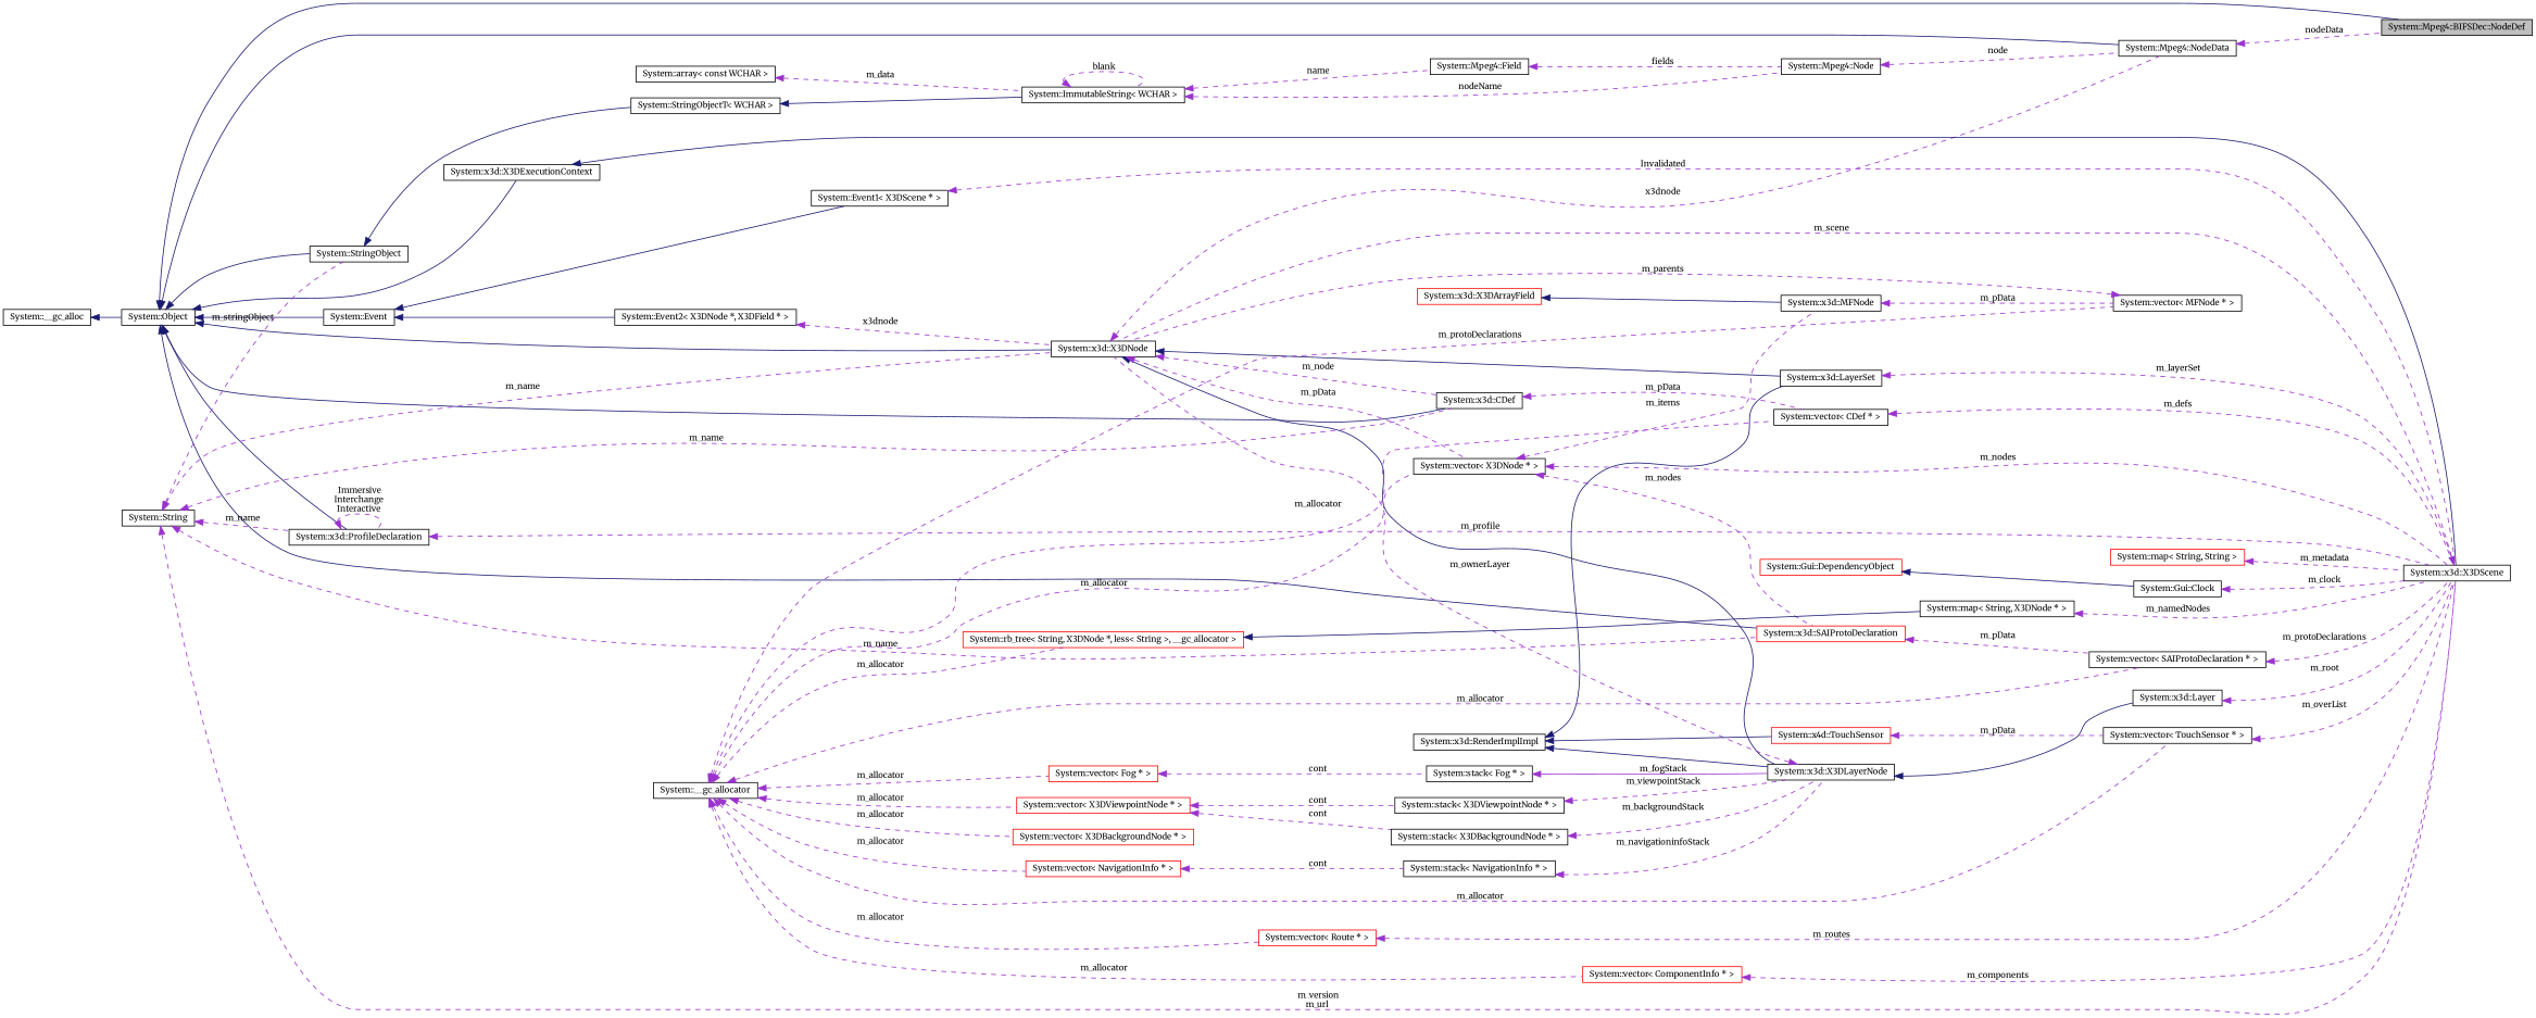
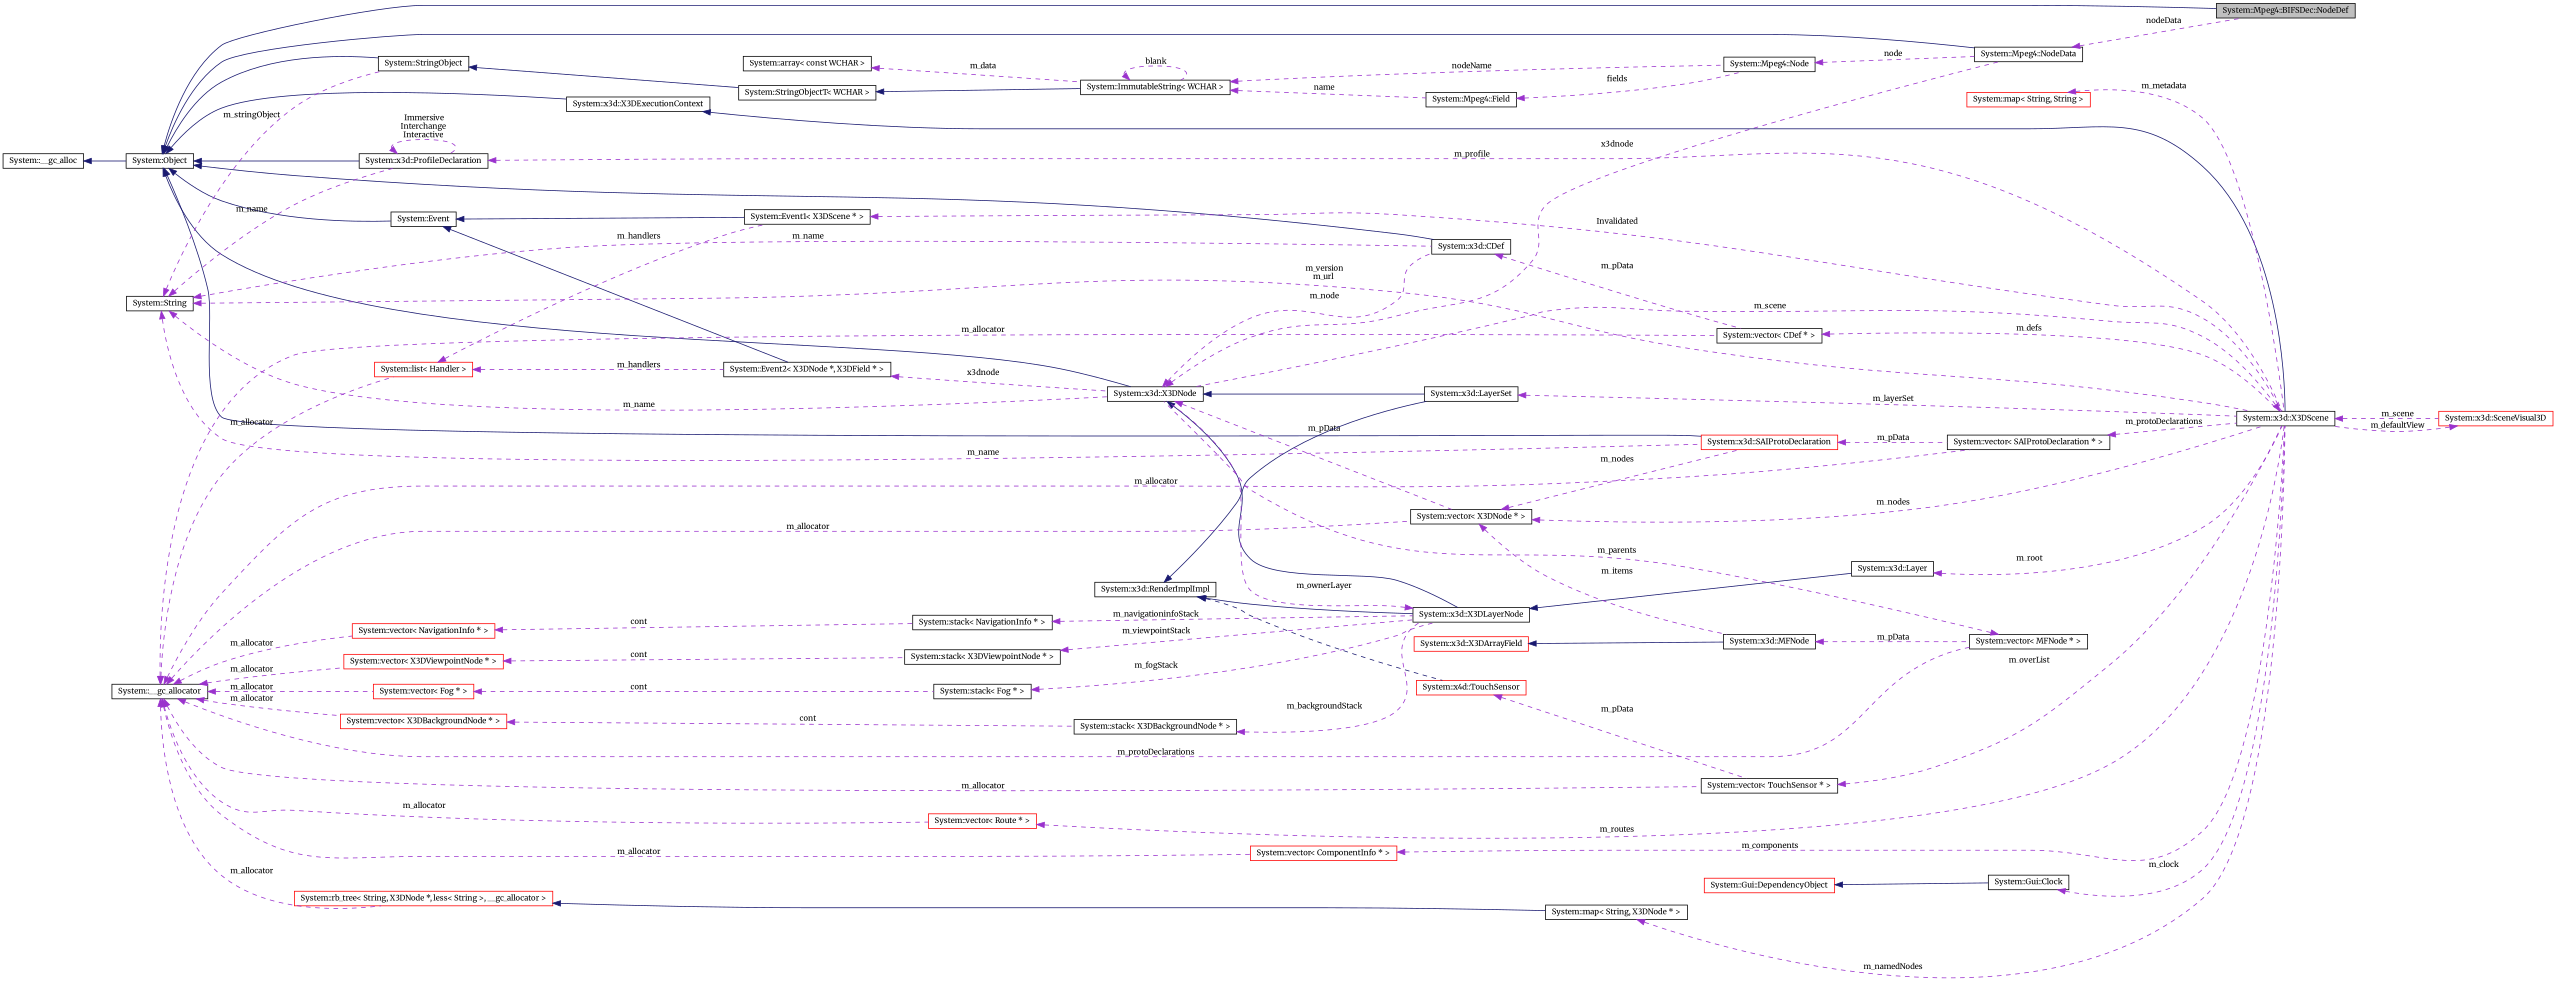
  digraph {
    fontname=Merriweather
    rankdir=LR
    node [color=black fillcolor=white fontname=Merriweather fontsize=10 shape=record style=filled]
    edge [color=darkorchid3 dir=back fontname=Merriweather fontsize=10 labelfontname=Helvetica labelfontsize=10 style=dashed]
    n1 [fillcolor=grey75 fontcolor=black height=0.2 label="System::Mpeg4::BIFSDec::NodeDef" width=0.4]
    n2 [height=0.2 label="System::Object" width=0.4]
    n3 [height=0.2 label="System::Mpeg4::NodeData" width=0.4]
    n4 [height=0.2 label="System::StringObject" width=0.4]
    n5 [height=0.2 label="System::x3d::X3DNode" width=0.4]
    n6 [height=0.2 label="System::x3d::X3DExecutionContext" width=0.4]
    n7 [height=0.2 label="System::x3d::CDef" width=0.4]
    n8 [color=red height=0.2 label="System::x3d::SAIProtoDeclaration" width=0.4]
    n9 [height=0.2 label="System::Event" width=0.4]
    n10 [height=0.2 label="System::x3d::ProfileDeclaration" width=0.4]
    n11 [height=0.2 label="System::StringObjectT\< WCHAR \>" width=0.4]
    n12 [height=0.2 label="System::x3d::X3DLayerNode" width=0.4]
    n13 [height=0.2 label="System::vector\< X3DNode * \>" width=0.4]
    n14 [height=0.2 label="System::x3d::LayerSet" width=0.4]
    n15 [height=0.2 label="System::x3d::X3DScene" width=0.4]
    n16 [height=0.2 label="System::vector\< CDef * \>" width=0.4]
    n17 [height=0.2 label="System::vector\< SAIProtoDeclaration * \>" width=0.4]
    n18 [height=0.2 label="System::Event1\< X3DScene * \>" width=0.4]
    n19 [height=0.2 label="System::Event2\< X3DNode *, X3DField * \>" width=0.4]
    n20 [height=0.2 label="System::__gc_alloc" width=0.4]
    n21 [height=0.2 label="System::Mpeg4::Node" width=0.4]
    n22 [height=0.2 label="System::Mpeg4::Field" width=0.4]
    n23 [height=0.2 label="System::ImmutableString\< WCHAR \>" width=0.4]
    n24 [height=0.2 label="System::String" width=0.4]
    n25 [height=0.2 label="System::array\< const WCHAR \>" width=0.4]
    n26 [height=0.2 label="System::x3d::Layer" width=0.4]
    n27 [height=0.2 label="System::x3d::MFNode" width=0.4]
    n28 [height=0.2 label="System::x3d::RenderImplImpl" width=0.4]
    n29 [color=red height=0.2 label="System::x4d::TouchSensor" width=0.4]
    n30 [height=0.2 label="System::vector\< TouchSensor * \>" width=0.4]
    n31 [height=0.2 label="System::stack\< NavigationInfo * \>" width=0.4]
    n32 [color=red height=0.2 label="System::vector\< NavigationInfo * \>" width=0.4]
    n33 [height=0.2 label="System::__gc_allocator" width=0.4]
    n34 [color=red height=0.2 label="System::vector\< X3DViewpointNode * \>" width=0.4]
    n35 [color=red height=0.2 label="System::vector\< Fog * \>" width=0.4]
    n36 [color=red height=0.2 label="System::vector\< X3DBackgroundNode * \>" width=0.4]
    n37 [height=0.2 label="System::vector\< MFNode * \>" width=0.4]
+   n38 [color=red height=0.2 label="System::list\< Handler \>" width=0.4]
    n39 [color=red height=0.2 label="System::rb_tree\< String, X3DNode *, less\< String \>, __gc_allocator \>" width=0.4]
    n40 [color=red height=0.2 label="System::vector\< Route * \>" width=0.4]
    n41 [color=red height=0.2 label="System::vector\< ComponentInfo * \>" width=0.4]
    n42 [height=0.2 label="System::stack\< X3DViewpointNode * \>" width=0.4]
    n43 [height=0.2 label="System::stack\< Fog * \>" width=0.4]
    n44 [height=0.2 label="System::stack\< X3DBackgroundNode * \>" width=0.4]
    n45 [height=0.2 label="System::map\< String, X3DNode * \>" width=0.4]
    n46 [color=red height=0.2 label="System::x3d::X3DArrayField" width=0.4]
+   n47 [color=red height=0.2 label="System::x3d::SceneVisual3D" width=0.4]
    n48 [height=0.2 label="System::Gui::Clock" width=0.4]
    n49 [color=red height=0.2 label="System::Gui::DependencyObject" width=0.4]
    n50 [color=red height=0.2 label="System::map\< String, String \>" width=0.4]
    n2 -> n1 [color=midnightblue style=solid]
    n2 -> n3 [color=midnightblue style=solid]
    n2 -> n4 [color=midnightblue style=solid]
    n2 -> n5 [color=midnightblue style=solid]
    n2 -> n6 [color=midnightblue style=solid]
    n2 -> n7 [color=midnightblue style=solid]
    n2 -> n8 [color=midnightblue style=solid]
    n2 -> n9 [color=midnightblue style=solid]
    n2 -> n10 [color=midnightblue style=solid]
    n3 -> n1 [label=" nodeData"]
    n4 -> n11 [color=midnightblue style=solid]
    n5 -> n3 [label=" x3dnode"]
    n5 -> n7 [label=" m_node"]
    n5 -> n12 [color=midnightblue style=solid]
    n5 -> n13 [label=" m_pData"]
    n5 -> n14 [color=midnightblue style=solid]
    n6 -> n15 [color=midnightblue style=solid]
    n7 -> n16 [label=" m_pData"]
    n8 -> n17 [label=" m_pData"]
    n9 -> n18 [color=midnightblue style=solid]
    n9 -> n19 [color=midnightblue style=solid]
    n10 -> n10 [label=" Immersive\nInterchange\nInteractive"]
    n10 -> n15 [label=" m_profile"]
    n11 -> n23 [color=midnightblue style=solid]
    n12 -> n5 [label=" m_ownerLayer"]
    n12 -> n26 [color=midnightblue style=solid]
    n13 -> n8 [label=" m_nodes"]
    n13 -> n15 [label=" m_nodes"]
    n13 -> n27 [label=" m_items"]
    n14 -> n15 [label=" m_layerSet"]
    n15 -> n5 [label=" m_scene"]
+   n15 -> n47 [label=" m_scene"]
    n16 -> n15 [label=" m_defs"]
    n17 -> n15 [label=" m_protoDeclarations"]
    n18 -> n15 [label=" Invalidated"]
    n19 -> n5 [label=" x3dnode"]
    n20 -> n2 [color=midnightblue style=solid]
    n21 -> n3 [label=" node"]
    n22 -> n21 [label=" fields"]
    n23 -> n21 [label=" nodeName"]
    n23 -> n22 [label=" name"]
    n23 -> n23 [label=" blank"]
    n24 -> n4 [label=" m_stringObject"]
    n24 -> n5 [label=" m_name"]
    n24 -> n7 [label=" m_name"]
    n24 -> n8 [label=" m_name"]
    n24 -> n10 [label=" m_name"]
    n24 -> n15 [label=" m_version\nm_url"]
    n25 -> n23 [label=" m_data"]
    n26 -> n15 [label=" m_root"]
    n27 -> n37 [label=" m_pData"]
    n28 -> n12 [color=midnightblue style=solid]
    n28 -> n14 [color=midnightblue style=solid]
-   n28 -> n29 [color=midnightblue style=solid]
+   n28 -> n29 [color=midnightblue]
    n29 -> n30 [label=" m_pData"]
    n30 -> n15 [label=" m_overList"]
    n31 -> n12 [label=" m_navigationinfoStack"]
    n32 -> n31 [label=" cont"]
    n33 -> n13 [label=" m_allocator"]
    n33 -> n16 [label=" m_allocator"]
    n33 -> n17 [label=" m_allocator"]
    n33 -> n30 [label=" m_allocator"]
    n33 -> n32 [label=" m_allocator"]
    n33 -> n34 [label=" m_allocator"]
    n33 -> n35 [label=" m_allocator"]
    n33 -> n36 [label=" m_allocator"]
    n33 -> n37 [label=" m_protoDeclarations"]
+   n33 -> n38 [label=" m_allocator"]
    n33 -> n39 [label=" m_allocator"]
    n33 -> n40 [label=" m_allocator"]
    n33 -> n41 [label=" m_allocator"]
    n34 -> n42 [label=" cont"]
    n35 -> n43 [label=" cont"]
-   n34 -> n44 [label=" cont"]
+   n36 -> n44 [label=" cont"]
    n37 -> n5 [label=" m_parents"]
+   n38 -> n18 [label=" m_handlers"]
+   n38 -> n19 [label=" m_handlers"]
    n39 -> n45 [color=midnightblue style=solid]
    n40 -> n15 [label=" m_routes"]
    n41 -> n15 [label=" m_components"]
    n42 -> n12 [label=" m_viewpointStack"]
-   n43 -> n12 [label=" m_fogStack" style=solid]
+   n43 -> n12 [label=" m_fogStack"]
    n44 -> n12 [label=" m_backgroundStack"]
    n45 -> n15 [label=" m_namedNodes"]
    n46 -> n27 [color=midnightblue style=solid]
+   n47 -> n15 [label=" m_defaultView"]
    n48 -> n15 [label=" m_clock"]
    n49 -> n48 [color=midnightblue style=solid]
    n50 -> n15 [label=" m_metadata"]
  }
